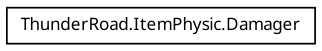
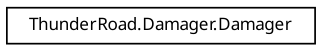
  digraph {
    rankdir=LR
    fontname="Noto Sans"
-   n1 [color=black fillcolor=white fontname="Noto Sans" fontsize=10 height=0.2 label="ThunderRoad.ItemPhysic.Damager" shape=record style=filled width=0.4]
+   n1 [color=black fillcolor=white fontname="Noto Sans" fontsize=10 height=0.2 label="ThunderRoad.Damager.Damager" shape=record style=filled width=0.4]
  }
